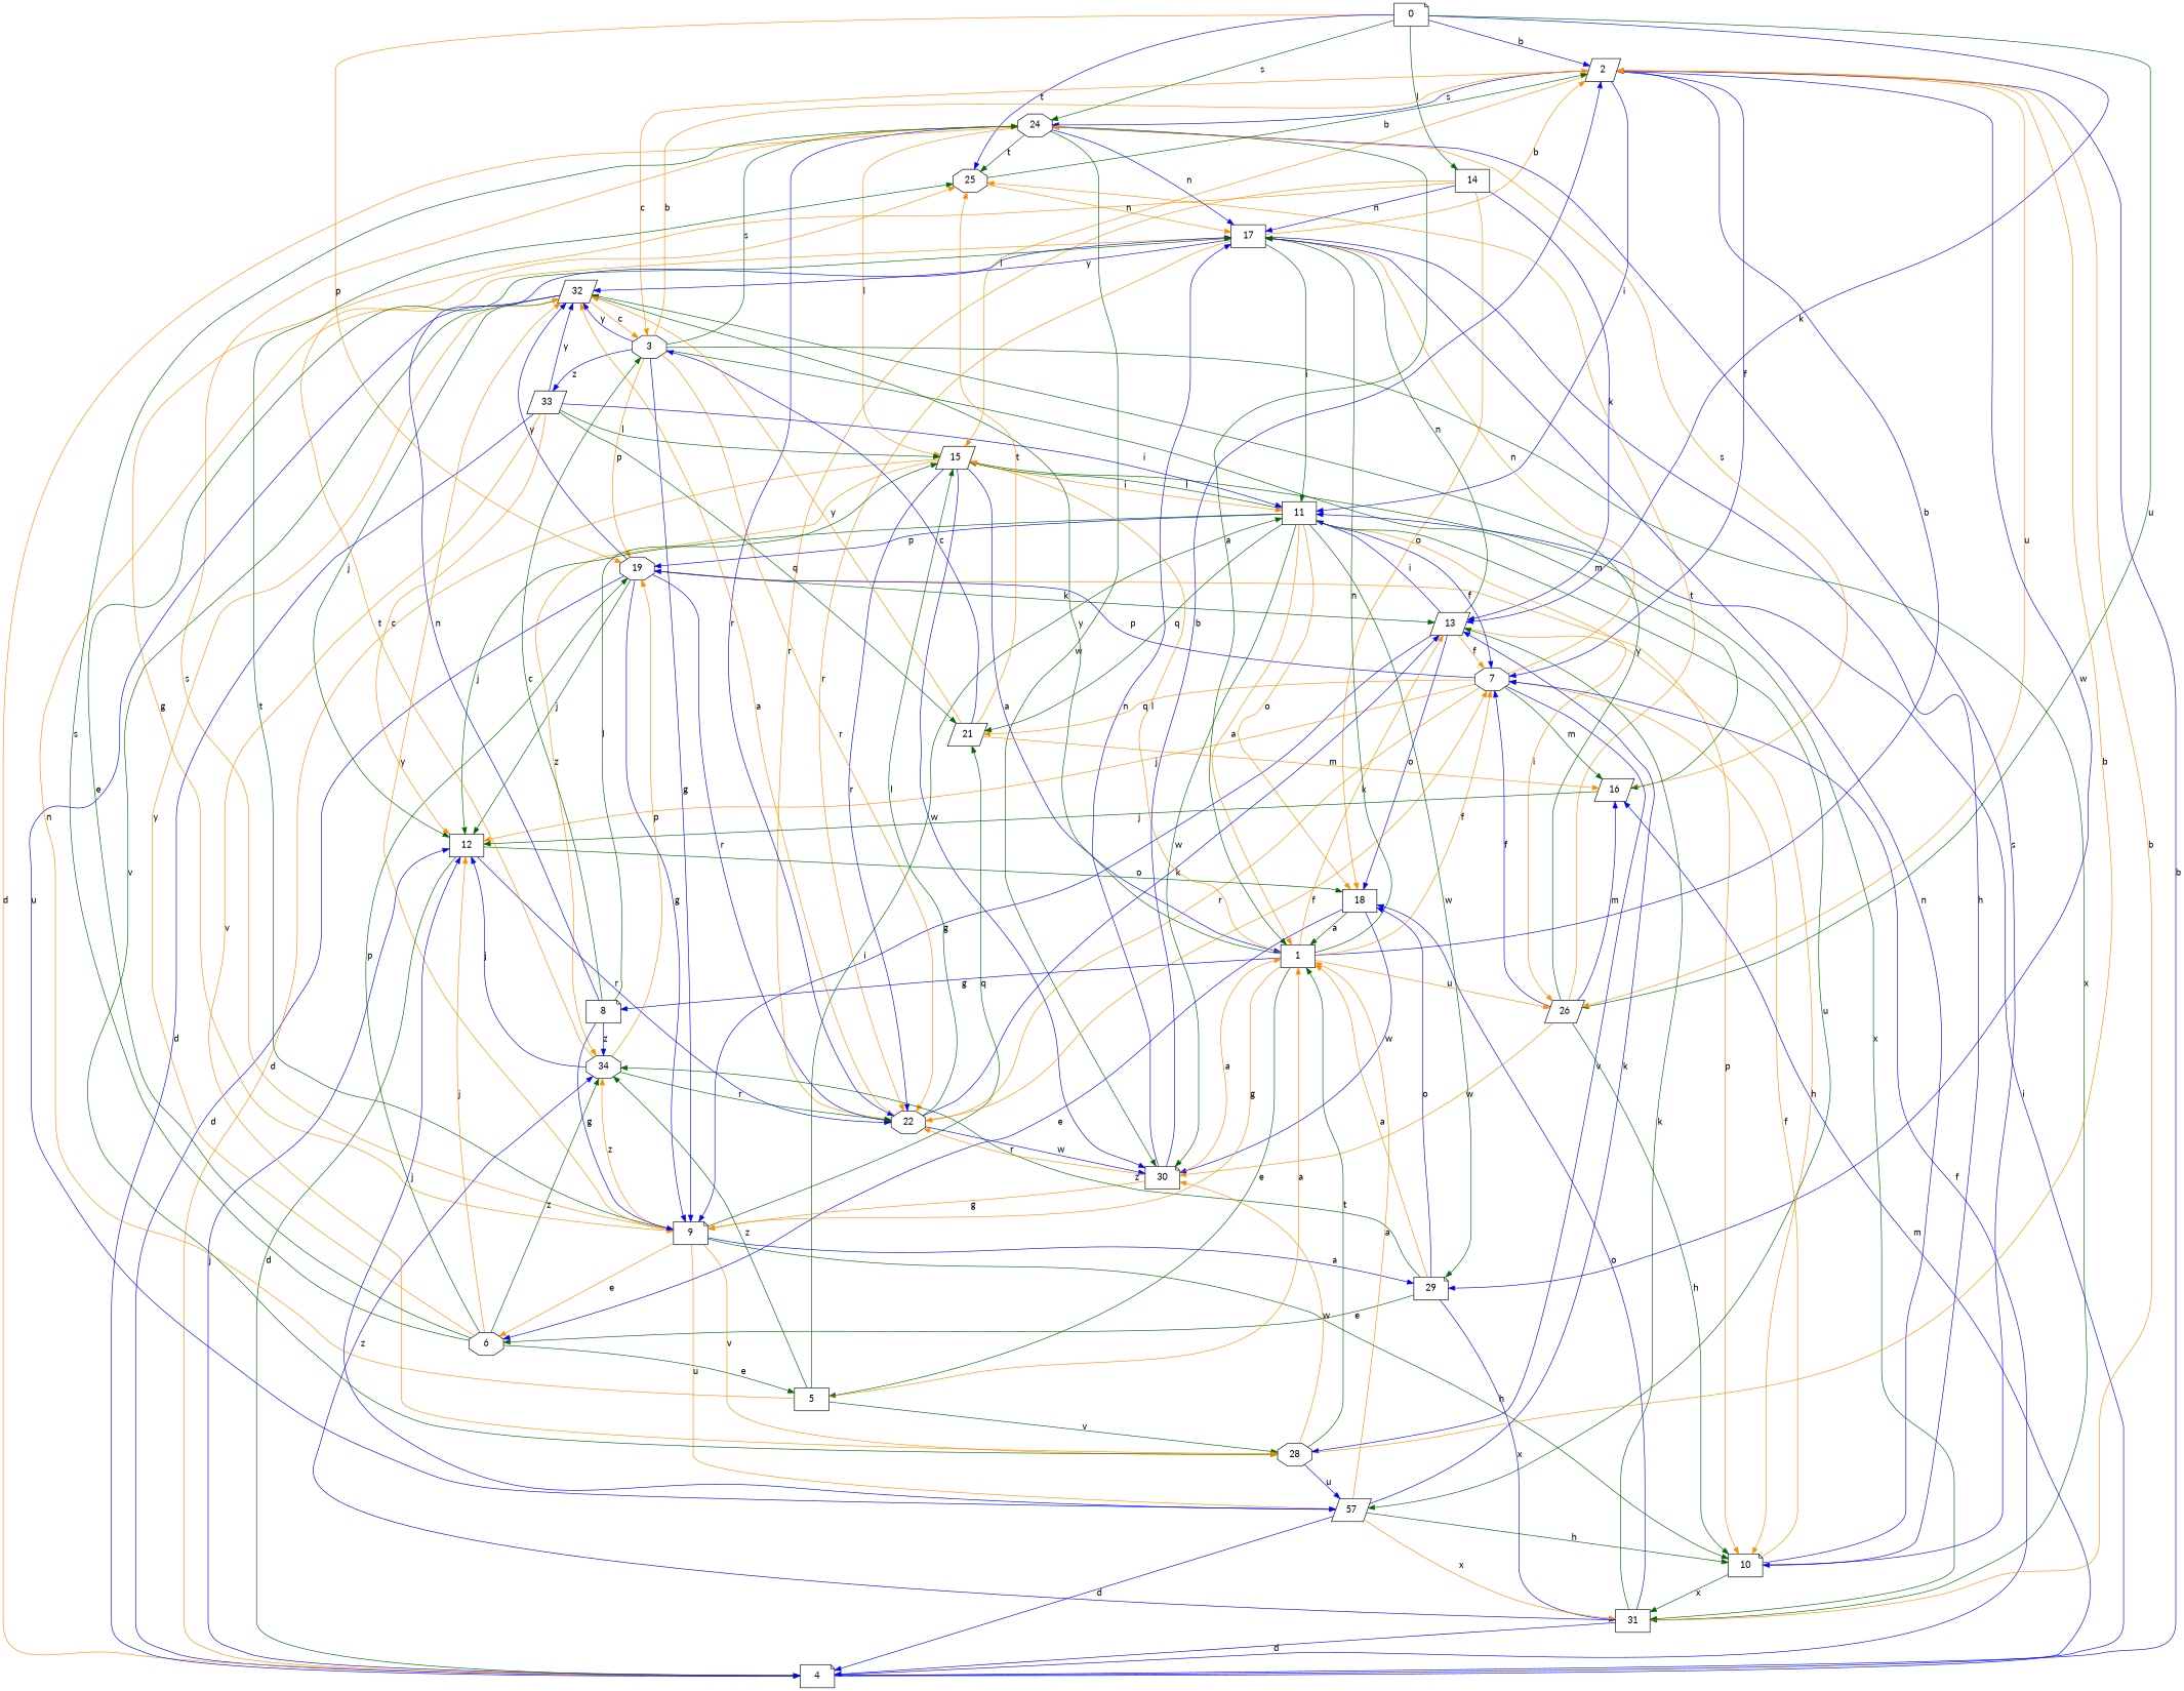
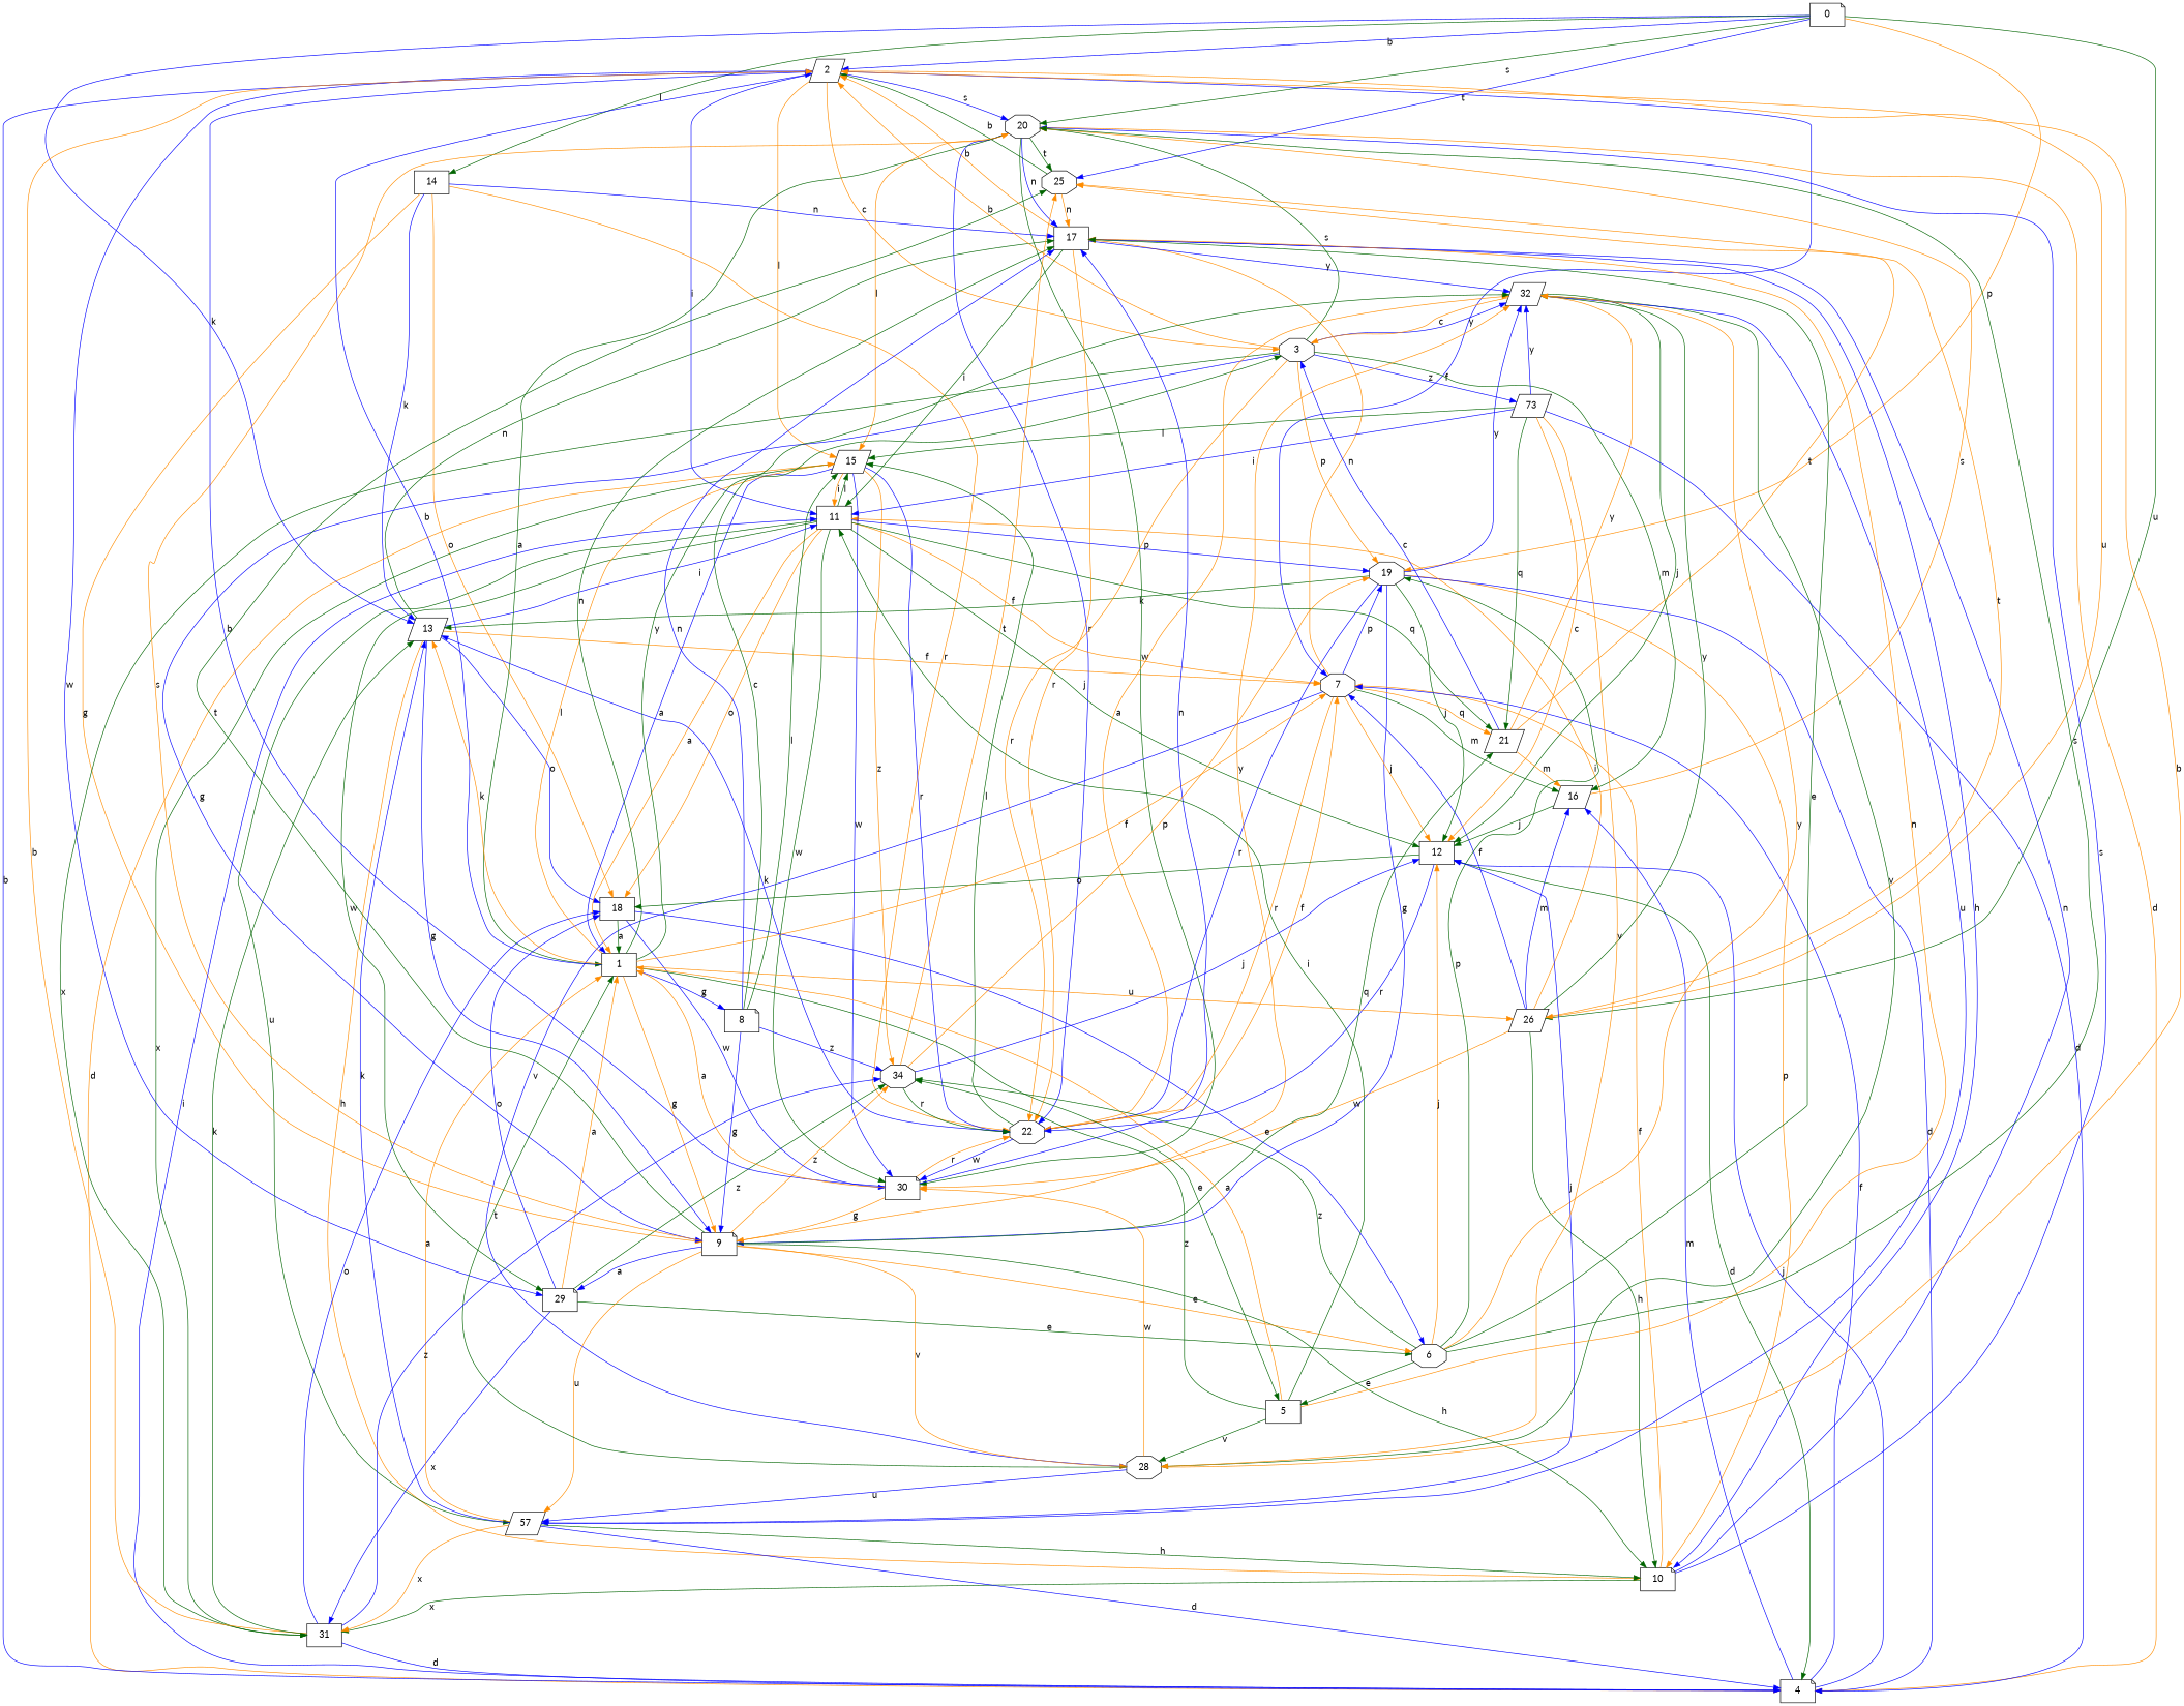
  strict digraph {
    fontname=Lato
    node [fontname=Lato shape=parallelogram]
    edge [color=blue fontname=Lato]
    0 [shape=note]
    2
    13
    14 [shape=box]
    19 [shape=octagon]
-   24 [shape=octagon]
+   24 [shape=octagon label=20]
    25 [shape=octagon]
    26
    7 [shape=octagon]
    15
    3 [shape=octagon]
    11 [shape=box]
    29 [shape=note]
    9 [shape=note]
    17 [shape=box]
    10 [shape=note]
    18 [shape=box]
    22 [shape=octagon]
    32
    4 [shape=note]
    12 [shape=box]
    1 [shape=box]
    30 [shape=note]
    16
    5 [shape=box]
    8 [shape=note]
    28 [shape=octagon]
    34 [shape=octagon]
    21
    6 [shape=octagon]
    n31 [label=57]
    31 [shape=box]
-   33
+   33 [label=73]
    0 -> 2 [label=b]
    0 -> 13 [label=k]
    0 -> 14 [color=darkgreen label=l]
    0 -> 19 [color=darkorange label=p]
    0 -> 24 [color=darkgreen label=s]
    0 -> 25 [label=t]
    0 -> 26 [color=darkgreen label=u]
    2 -> 24 [label=s]
    2 -> 26 [color=darkorange label=u]
    2 -> 7 [label=f]
    2 -> 15 [color=darkorange label=l]
    2 -> 3 [color=darkorange label=c]
    2 -> 11 [label=i]
    2 -> 29 [label=w]
    13 -> 7 [color=darkorange label=f]
    13 -> 11 [label=i]
    13 -> 9 [label=g]
    13 -> 17 [color=darkgreen label=n]
    13 -> 10 [color=darkorange label=h]
    13 -> 18 [label=o]
    14 -> 13 [label=k]
    14 -> 9 [color=darkorange label=g]
    14 -> 17 [label=n]
    14 -> 18 [color=darkorange label=o]
    14 -> 22 [color=darkorange label=r]
    19 -> 13 [color=darkgreen label=k]
    19 -> 9 [label=g]
    19 -> 10 [color=darkorange label=p]
    19 -> 22 [label=r]
    19 -> 32 [label=y]
    19 -> 4 [label=d]
    19 -> 12 [color=darkgreen label=j]
    24 -> 25 [color=darkgreen label=t]
    24 -> 15 [color=darkorange label=l]
    24 -> 17 [label=n]
    24 -> 22 [label=r]
    24 -> 4 [color=darkorange label=d]
    24 -> 1 [color=darkgreen label=a]
    24 -> 30 [color=darkgreen label=w]
    25 -> 2 [color=darkgreen label=b]
    25 -> 17 [color=darkorange label=n]
    26 -> 25 [color=darkorange label=t]
    26 -> 7 [label=f]
-   11 -> 26 [color=darkorange label=i]
+   26 -> 11 [color=darkorange label=i]
    26 -> 10 [color=darkgreen label=h]
    26 -> 32 [color=darkgreen label=y]
    26 -> 30 [color=darkorange label=w]
    26 -> 16 [label=m]
    7 -> 19 [label=p]
    7 -> 17 [color=darkorange label=n]
    7 -> 22 [color=darkorange label=r]
    7 -> 12 [color=darkorange label=j]
    7 -> 16 [color=darkgreen label=m]
    7 -> 28 [label=v]
    7 -> 21 [color=darkorange label=q]
    15 -> 11 [color=darkorange label=i]
    15 -> 22 [label=r]
    15 -> 4 [color=darkorange label=d]
    15 -> 1 [label=a]
    15 -> 30 [label=w]
    15 -> 34 [color=darkorange label=z]
    15 -> 31 [color=darkgreen label=x]
    3 -> 2 [color=darkorange label=b]
    3 -> 19 [color=darkorange label=p]
    3 -> 24 [color=darkgreen label=s]
    3 -> 9 [label=g]
    3 -> 22 [color=darkorange label=r]
    3 -> 32 [label=y]
    3 -> 16 [color=darkgreen label=m]
    3 -> 31 [color=darkgreen label=x]
    3 -> 33 [label=z]
    11 -> 19 [label=p]
-   11 -> 7 [label=f]
+   11 -> 7 [color=darkorange label=f]
    11 -> 15 [color=darkgreen label=l]
    11 -> 29 [color=darkgreen label=w]
    11 -> 18 [color=darkorange label=o]
    11 -> 12 [color=darkgreen label=j]
    11 -> 1 [color=darkorange label=a]
    11 -> 30 [color=darkgreen label=w]
    11 -> 21 [color=darkgreen label=q]
    11 -> n31 [color=darkgreen label=u]
    29 -> 18 [label=o]
    29 -> 1 [color=darkorange label=a]
    29 -> 34 [color=darkgreen label=z]
    29 -> 6 [color=darkgreen label=e]
    29 -> 31 [label=x]
    9 -> 24 [color=darkorange label=s]
    9 -> 25 [color=darkgreen label=t]
    9 -> 29 [label=a]
    9 -> 10 [color=darkgreen label=h]
    9 -> 32 [color=darkorange label=y]
    9 -> 28 [color=darkorange label=v]
    9 -> 34 [color=darkorange label=z]
    9 -> 21 [color=darkgreen label=q]
    9 -> 6 [color=darkorange label=e]
    9 -> n31 [color=darkorange label=u]
    17 -> 2 [color=darkorange label=b]
    17 -> 11 [color=darkgreen label=i]
    17 -> 10 [label=h]
    17 -> 22 [color=darkorange label=r]
    17 -> 32 [label=y]
    10 -> 24 [label=s]
    10 -> 7 [color=darkorange label=f]
    10 -> 17 [label=n]
    10 -> 31 [color=darkgreen label=x]
    18 -> 1 [color=darkgreen label=a]
    18 -> 30 [label=w]
    18 -> 6 [label=e]
    22 -> 13 [label=k]
    22 -> 7 [color=darkorange label=f]
    22 -> 15 [color=darkgreen label=l]
    22 -> 32 [color=darkorange label=a]
    22 -> 30 [label=w]
    32 -> 3 [color=darkorange label=c]
    32 -> 12 [color=darkgreen label=j]
    32 -> 28 [color=darkgreen label=v]
    32 -> n31 [label=u]
    4 -> 2 [label=b]
    4 -> 7 [label=f]
    4 -> 11 [label=i]
    4 -> 12 [label=j]
    4 -> 16 [label=m]
    12 -> 18 [color=darkgreen label=o]
    12 -> 22 [label=r]
    12 -> 4 [color=darkgreen label=d]
    1 -> 2 [label=b]
    1 -> 13 [color=darkorange label=k]
    1 -> 26 [color=darkorange label=u]
    1 -> 7 [color=darkorange label=f]
    1 -> 15 [color=darkorange label=l]
    1 -> 9 [color=darkorange label=g]
    1 -> 17 [color=darkgreen label=n]
    1 -> 32 [color=darkgreen label=y]
    1 -> 5 [color=darkgreen label=e]
    1 -> 8 [label=g]
    30 -> 2 [label=b]
    30 -> 9 [color=darkorange label=g]
    30 -> 17 [label=n]
    30 -> 22 [color=darkorange label=r]
    30 -> 1 [color=darkorange label=a]
    16 -> 24 [color=darkorange label=s]
    16 -> 12 [color=darkgreen label=j]
    5 -> 11 [color=darkgreen label=i]
    5 -> 17 [color=darkorange label=n]
    5 -> 1 [color=darkorange label=a]
    5 -> 28 [color=darkgreen label=v]
    5 -> 34 [color=darkgreen label=z]
    8 -> 15 [color=darkgreen label=l]
    8 -> 3 [color=darkgreen label=c]
    8 -> 9 [label=g]
    8 -> 17 [label=n]
    8 -> 34 [label=z]
    28 -> 2 [color=darkorange label=b]
    28 -> 1 [color=darkgreen label=t]
    28 -> 30 [color=darkorange label=w]
    28 -> n31 [label=u]
    34 -> 19 [color=darkorange label=p]
    34 -> 25 [color=darkorange label=t]
    34 -> 22 [color=darkgreen label=r]
    34 -> 12 [label=j]
    21 -> 25 [color=darkorange label=t]
    21 -> 3 [label=c]
    21 -> 32 [color=darkorange label=y]
    21 -> 16 [color=darkorange label=m]
    6 -> 19 [color=darkgreen label=p]
    6 -> 24 [color=darkgreen label=s]
    6 -> 17 [color=darkgreen label=e]
    6 -> 32 [color=darkorange label=y]
    6 -> 12 [color=darkorange label=j]
    6 -> 5 [color=darkgreen label=e]
    6 -> 34 [color=darkgreen label=z]
    n31 -> 13 [label=k]
    n31 -> 10 [color=darkgreen label=h]
    n31 -> 4 [label=d]
    n31 -> 12 [label=j]
    n31 -> 1 [color=darkorange label=a]
    n31 -> 31 [color=darkorange label=x]
    31 -> 2 [color=darkorange label=b]
    31 -> 13 [color=darkgreen label=k]
    31 -> 18 [label=o]
    31 -> 4 [label=d]
    31 -> 34 [label=z]
    33 -> 15 [color=darkgreen label=l]
    33 -> 11 [label=i]
    33 -> 32 [label=y]
    33 -> 4 [label=d]
    33 -> 12 [color=darkorange label=c]
    33 -> 28 [color=darkorange label=v]
    33 -> 21 [color=darkgreen label=q]
  }
